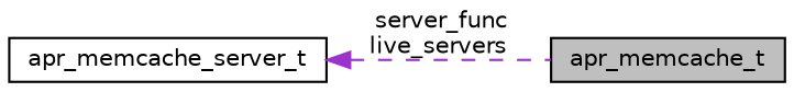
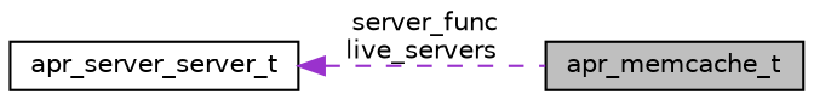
  digraph {
    rankdir=LR
    node [color=black fontname=Helvetica fontsize=10 shape=record style=filled]
    n1 [fillcolor=grey75 fontcolor=black height=0.2 label=apr_memcache_t width=0.4]
-   n2 [fillcolor=white height=0.2 label=apr_memcache_server_t width=0.4]
+   n2 [fillcolor=white height=0.2 label=apr_server_server_t width=0.4]
    n2 -> n1 [color=darkorchid3 dir=back fontname=Helvetica fontsize=10 label=" server_func\nlive_servers" labelfontname=Helvetica labelfontsize=10 style=dashed]
  }
